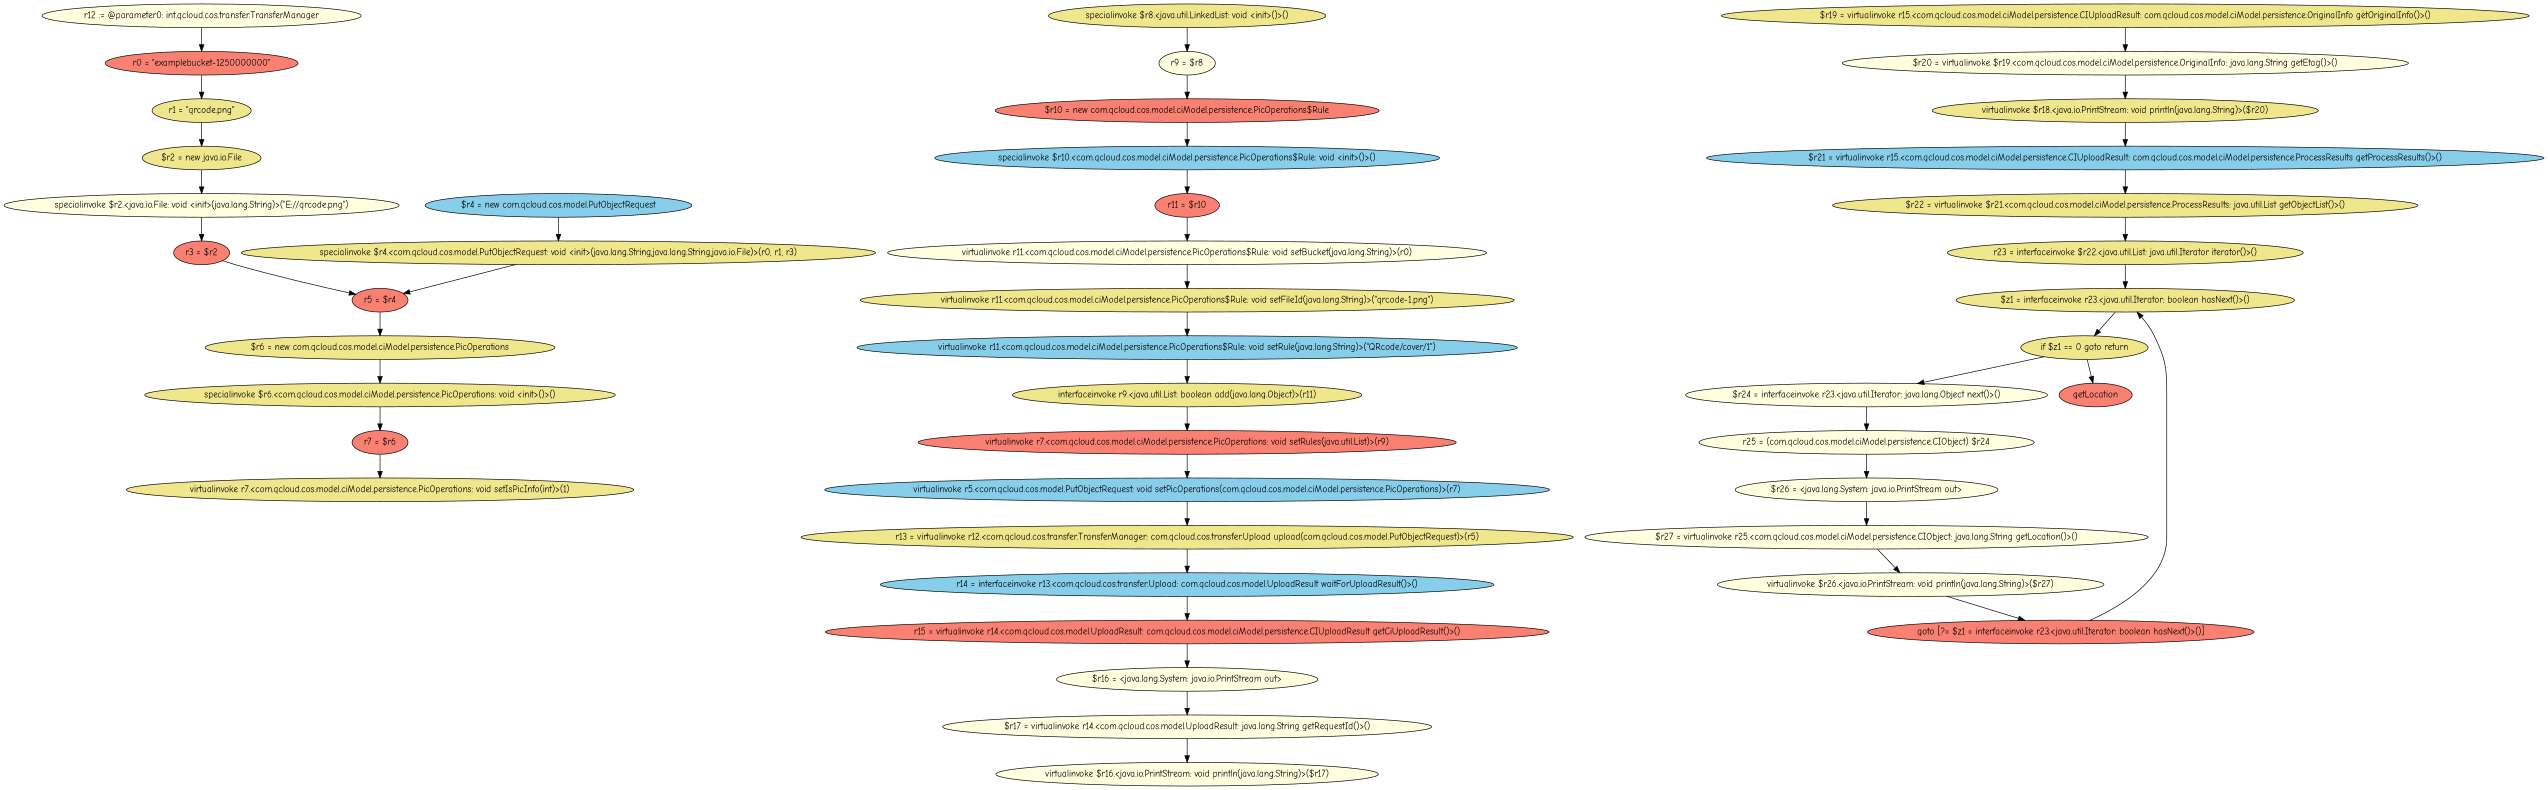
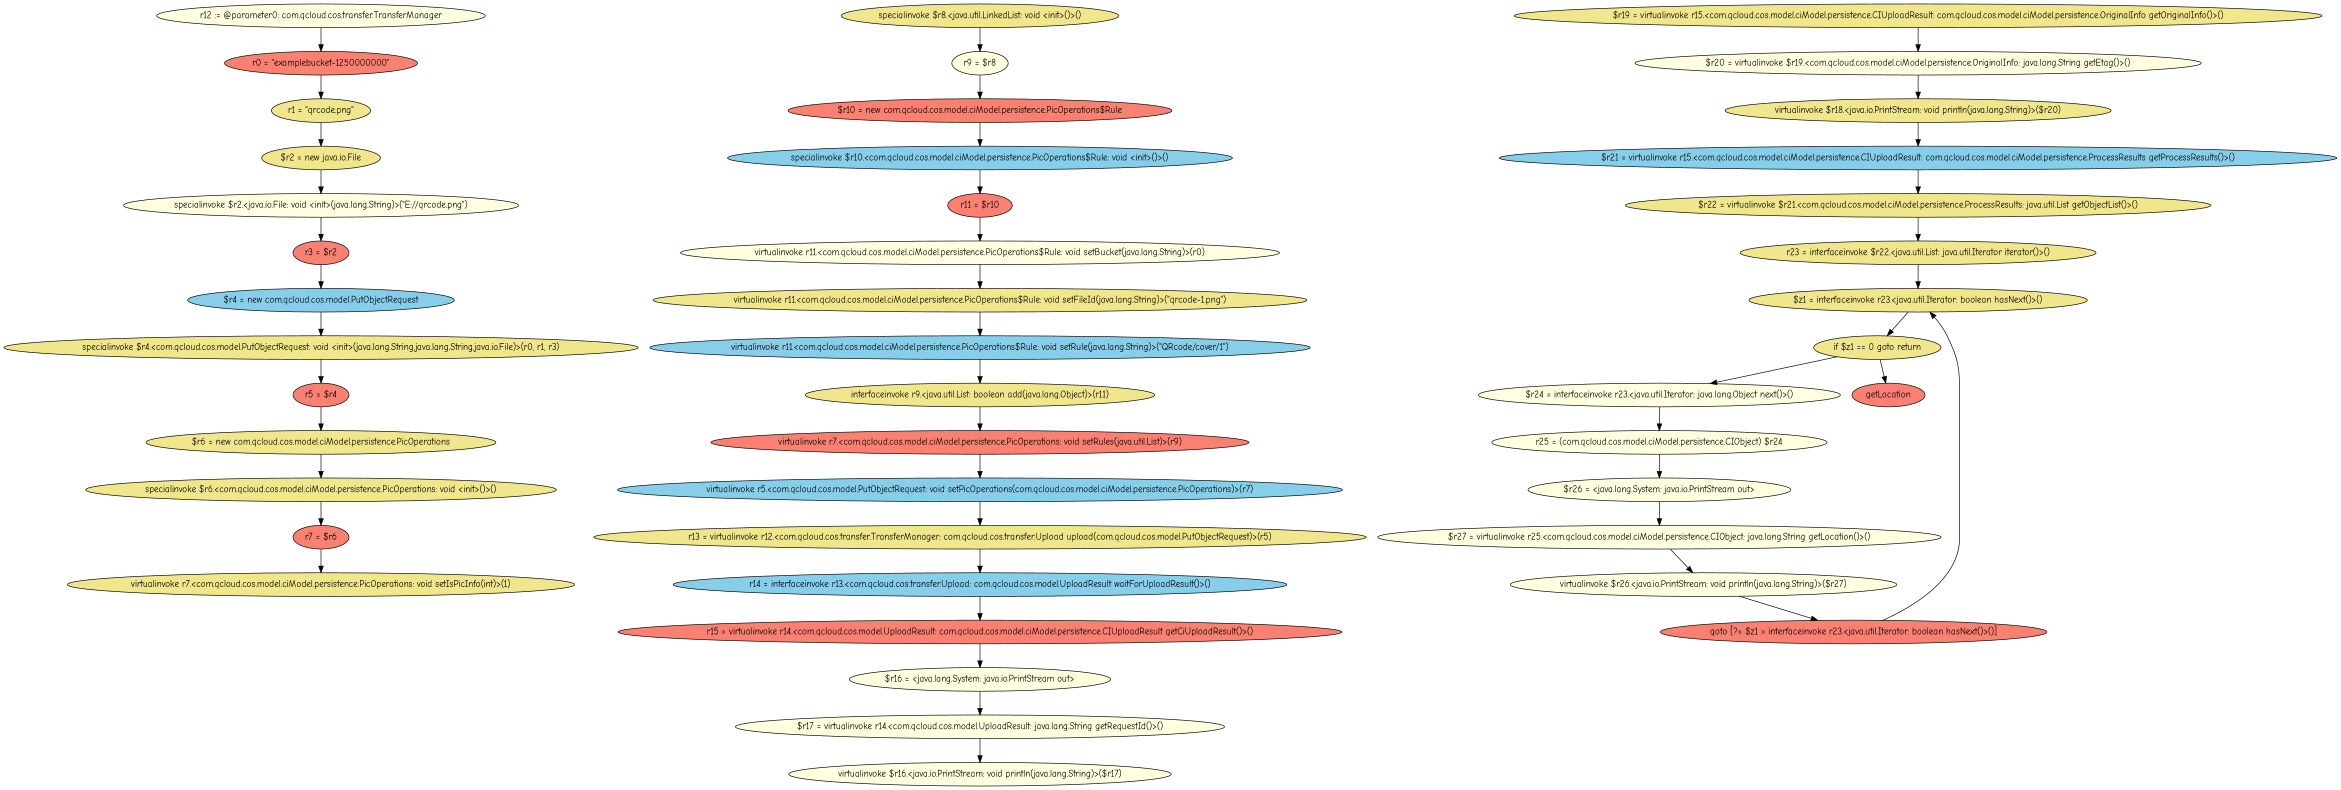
  digraph {
    fontname="Comic Neue"
    node [fillcolor=khaki fontname="Comic Neue" style=filled]
    edge [fontname="Comic Neue"]
-   "r12 := @parameter0: com.qcloud.cos.transfer.TransferManager" [fillcolor=lightyellow label="r12 := @parameter0: int.qcloud.cos.transfer.TransferManager"]
+   "r12 := @parameter0: com.qcloud.cos.transfer.TransferManager" [fillcolor=lightyellow]
    "r0 = \"examplebucket-1250000000\"" [fillcolor=salmon]
    "r1 = \"qrcode.png\""
    "$r2 = new java.io.File"
    "specialinvoke $r2.<java.io.File: void <init>(java.lang.String)>(\"E://qrcode.png\")" [fillcolor=lightyellow]
    "r3 = $r2" [fillcolor=salmon]
    "$r4 = new com.qcloud.cos.model.PutObjectRequest" [fillcolor=skyblue]
    "specialinvoke $r4.<com.qcloud.cos.model.PutObjectRequest: void <init>(java.lang.String,java.lang.String,java.io.File)>(r0, r1, r3)"
    "r5 = $r4" [fillcolor=salmon]
    "$r6 = new com.qcloud.cos.model.ciModel.persistence.PicOperations"
    "specialinvoke $r6.<com.qcloud.cos.model.ciModel.persistence.PicOperations: void <init>()>()"
    "r7 = $r6" [fillcolor=salmon]
    "virtualinvoke r7.<com.qcloud.cos.model.ciModel.persistence.PicOperations: void setIsPicInfo(int)>(1)"
    "r9 = $r8" [fillcolor=lightyellow]
    "specialinvoke $r8.<java.util.LinkedList: void <init>()>()"
    "$r10 = new com.qcloud.cos.model.ciModel.persistence.PicOperations$Rule" [fillcolor=salmon]
    "specialinvoke $r10.<com.qcloud.cos.model.ciModel.persistence.PicOperations$Rule: void <init>()>()" [fillcolor=skyblue]
    "r11 = $r10" [fillcolor=salmon]
    "virtualinvoke r11.<com.qcloud.cos.model.ciModel.persistence.PicOperations$Rule: void setBucket(java.lang.String)>(r0)" [fillcolor=lightyellow]
    "virtualinvoke r11.<com.qcloud.cos.model.ciModel.persistence.PicOperations$Rule: void setFileId(java.lang.String)>(\"qrcode-1.png\")"
    "virtualinvoke r11.<com.qcloud.cos.model.ciModel.persistence.PicOperations$Rule: void setRule(java.lang.String)>(\"QRcode/cover/1\")" [fillcolor=skyblue]
    "interfaceinvoke r9.<java.util.List: boolean add(java.lang.Object)>(r11)"
    "virtualinvoke r7.<com.qcloud.cos.model.ciModel.persistence.PicOperations: void setRules(java.util.List)>(r9)" [fillcolor=salmon]
    "virtualinvoke r5.<com.qcloud.cos.model.PutObjectRequest: void setPicOperations(com.qcloud.cos.model.ciModel.persistence.PicOperations)>(r7)" [fillcolor=skyblue]
    "r13 = virtualinvoke r12.<com.qcloud.cos.transfer.TransferManager: com.qcloud.cos.transfer.Upload upload(com.qcloud.cos.model.PutObjectRequest)>(r5)"
    "r14 = interfaceinvoke r13.<com.qcloud.cos.transfer.Upload: com.qcloud.cos.model.UploadResult waitForUploadResult()>()" [fillcolor=skyblue]
    "r15 = virtualinvoke r14.<com.qcloud.cos.model.UploadResult: com.qcloud.cos.model.ciModel.persistence.CIUploadResult getCiUploadResult()>()" [fillcolor=salmon]
    "$r16 = <java.lang.System: java.io.PrintStream out>" [fillcolor=lightyellow]
    "$r17 = virtualinvoke r14.<com.qcloud.cos.model.UploadResult: java.lang.String getRequestId()>()" [fillcolor=lightyellow]
    "virtualinvoke $r16.<java.io.PrintStream: void println(java.lang.String)>($r17)" [fillcolor=lightyellow]
    "$r20 = virtualinvoke $r19.<com.qcloud.cos.model.ciModel.persistence.OriginalInfo: java.lang.String getEtag()>()" [fillcolor=lightyellow]
    "$r19 = virtualinvoke r15.<com.qcloud.cos.model.ciModel.persistence.CIUploadResult: com.qcloud.cos.model.ciModel.persistence.OriginalInfo getOriginalInfo()>()"
    "virtualinvoke $r18.<java.io.PrintStream: void println(java.lang.String)>($r20)"
    "$r21 = virtualinvoke r15.<com.qcloud.cos.model.ciModel.persistence.CIUploadResult: com.qcloud.cos.model.ciModel.persistence.ProcessResults getProcessResults()>()" [fillcolor=skyblue]
    "$r22 = virtualinvoke $r21.<com.qcloud.cos.model.ciModel.persistence.ProcessResults: java.util.List getObjectList()>()"
    "r23 = interfaceinvoke $r22.<java.util.List: java.util.Iterator iterator()>()"
    "$z1 = interfaceinvoke r23.<java.util.Iterator: boolean hasNext()>()"
    "if $z1 == 0 goto return"
    "$r24 = interfaceinvoke r23.<java.util.Iterator: java.lang.Object next()>()" [fillcolor=lightyellow]
    n40 [fillcolor=salmon label=getLocation]
    "r25 = (com.qcloud.cos.model.ciModel.persistence.CIObject) $r24" [fillcolor=lightyellow]
    "$r26 = <java.lang.System: java.io.PrintStream out>" [fillcolor=lightyellow]
    "$r27 = virtualinvoke r25.<com.qcloud.cos.model.ciModel.persistence.CIObject: java.lang.String getLocation()>()" [fillcolor=lightyellow]
    "virtualinvoke $r26.<java.io.PrintStream: void println(java.lang.String)>($r27)" [fillcolor=lightyellow]
    "goto [?= $z1 = interfaceinvoke r23.<java.util.Iterator: boolean hasNext()>()]" [fillcolor=salmon]
    "r12 := @parameter0: com.qcloud.cos.transfer.TransferManager" -> "r0 = \"examplebucket-1250000000\""
    "r0 = \"examplebucket-1250000000\"" -> "r1 = \"qrcode.png\""
    "r1 = \"qrcode.png\"" -> "$r2 = new java.io.File"
    "$r2 = new java.io.File" -> "specialinvoke $r2.<java.io.File: void <init>(java.lang.String)>(\"E://qrcode.png\")"
    "specialinvoke $r2.<java.io.File: void <init>(java.lang.String)>(\"E://qrcode.png\")" -> "r3 = $r2"
-   "r3 = $r2" -> "r5 = $r4"
+   "r3 = $r2" -> "$r4 = new com.qcloud.cos.model.PutObjectRequest"
    "$r4 = new com.qcloud.cos.model.PutObjectRequest" -> "specialinvoke $r4.<com.qcloud.cos.model.PutObjectRequest: void <init>(java.lang.String,java.lang.String,java.io.File)>(r0, r1, r3)"
    "specialinvoke $r4.<com.qcloud.cos.model.PutObjectRequest: void <init>(java.lang.String,java.lang.String,java.io.File)>(r0, r1, r3)" -> "r5 = $r4"
    "r5 = $r4" -> "$r6 = new com.qcloud.cos.model.ciModel.persistence.PicOperations"
    "$r6 = new com.qcloud.cos.model.ciModel.persistence.PicOperations" -> "specialinvoke $r6.<com.qcloud.cos.model.ciModel.persistence.PicOperations: void <init>()>()"
    "specialinvoke $r6.<com.qcloud.cos.model.ciModel.persistence.PicOperations: void <init>()>()" -> "r7 = $r6"
    "r7 = $r6" -> "virtualinvoke r7.<com.qcloud.cos.model.ciModel.persistence.PicOperations: void setIsPicInfo(int)>(1)"
    "r9 = $r8" -> "$r10 = new com.qcloud.cos.model.ciModel.persistence.PicOperations$Rule"
    "specialinvoke $r8.<java.util.LinkedList: void <init>()>()" -> "r9 = $r8"
    "$r10 = new com.qcloud.cos.model.ciModel.persistence.PicOperations$Rule" -> "specialinvoke $r10.<com.qcloud.cos.model.ciModel.persistence.PicOperations$Rule: void <init>()>()"
    "specialinvoke $r10.<com.qcloud.cos.model.ciModel.persistence.PicOperations$Rule: void <init>()>()" -> "r11 = $r10"
    "r11 = $r10" -> "virtualinvoke r11.<com.qcloud.cos.model.ciModel.persistence.PicOperations$Rule: void setBucket(java.lang.String)>(r0)"
    "virtualinvoke r11.<com.qcloud.cos.model.ciModel.persistence.PicOperations$Rule: void setBucket(java.lang.String)>(r0)" -> "virtualinvoke r11.<com.qcloud.cos.model.ciModel.persistence.PicOperations$Rule: void setFileId(java.lang.String)>(\"qrcode-1.png\")"
    "virtualinvoke r11.<com.qcloud.cos.model.ciModel.persistence.PicOperations$Rule: void setFileId(java.lang.String)>(\"qrcode-1.png\")" -> "virtualinvoke r11.<com.qcloud.cos.model.ciModel.persistence.PicOperations$Rule: void setRule(java.lang.String)>(\"QRcode/cover/1\")"
    "virtualinvoke r11.<com.qcloud.cos.model.ciModel.persistence.PicOperations$Rule: void setRule(java.lang.String)>(\"QRcode/cover/1\")" -> "interfaceinvoke r9.<java.util.List: boolean add(java.lang.Object)>(r11)"
    "interfaceinvoke r9.<java.util.List: boolean add(java.lang.Object)>(r11)" -> "virtualinvoke r7.<com.qcloud.cos.model.ciModel.persistence.PicOperations: void setRules(java.util.List)>(r9)"
    "virtualinvoke r7.<com.qcloud.cos.model.ciModel.persistence.PicOperations: void setRules(java.util.List)>(r9)" -> "virtualinvoke r5.<com.qcloud.cos.model.PutObjectRequest: void setPicOperations(com.qcloud.cos.model.ciModel.persistence.PicOperations)>(r7)"
    "virtualinvoke r5.<com.qcloud.cos.model.PutObjectRequest: void setPicOperations(com.qcloud.cos.model.ciModel.persistence.PicOperations)>(r7)" -> "r13 = virtualinvoke r12.<com.qcloud.cos.transfer.TransferManager: com.qcloud.cos.transfer.Upload upload(com.qcloud.cos.model.PutObjectRequest)>(r5)"
    "r13 = virtualinvoke r12.<com.qcloud.cos.transfer.TransferManager: com.qcloud.cos.transfer.Upload upload(com.qcloud.cos.model.PutObjectRequest)>(r5)" -> "r14 = interfaceinvoke r13.<com.qcloud.cos.transfer.Upload: com.qcloud.cos.model.UploadResult waitForUploadResult()>()"
    "r14 = interfaceinvoke r13.<com.qcloud.cos.transfer.Upload: com.qcloud.cos.model.UploadResult waitForUploadResult()>()" -> "r15 = virtualinvoke r14.<com.qcloud.cos.model.UploadResult: com.qcloud.cos.model.ciModel.persistence.CIUploadResult getCiUploadResult()>()"
    "r15 = virtualinvoke r14.<com.qcloud.cos.model.UploadResult: com.qcloud.cos.model.ciModel.persistence.CIUploadResult getCiUploadResult()>()" -> "$r16 = <java.lang.System: java.io.PrintStream out>"
    "$r16 = <java.lang.System: java.io.PrintStream out>" -> "$r17 = virtualinvoke r14.<com.qcloud.cos.model.UploadResult: java.lang.String getRequestId()>()"
    "$r17 = virtualinvoke r14.<com.qcloud.cos.model.UploadResult: java.lang.String getRequestId()>()" -> "virtualinvoke $r16.<java.io.PrintStream: void println(java.lang.String)>($r17)"
    "$r20 = virtualinvoke $r19.<com.qcloud.cos.model.ciModel.persistence.OriginalInfo: java.lang.String getEtag()>()" -> "virtualinvoke $r18.<java.io.PrintStream: void println(java.lang.String)>($r20)"
    "$r19 = virtualinvoke r15.<com.qcloud.cos.model.ciModel.persistence.CIUploadResult: com.qcloud.cos.model.ciModel.persistence.OriginalInfo getOriginalInfo()>()" -> "$r20 = virtualinvoke $r19.<com.qcloud.cos.model.ciModel.persistence.OriginalInfo: java.lang.String getEtag()>()"
    "virtualinvoke $r18.<java.io.PrintStream: void println(java.lang.String)>($r20)" -> "$r21 = virtualinvoke r15.<com.qcloud.cos.model.ciModel.persistence.CIUploadResult: com.qcloud.cos.model.ciModel.persistence.ProcessResults getProcessResults()>()"
    "$r21 = virtualinvoke r15.<com.qcloud.cos.model.ciModel.persistence.CIUploadResult: com.qcloud.cos.model.ciModel.persistence.ProcessResults getProcessResults()>()" -> "$r22 = virtualinvoke $r21.<com.qcloud.cos.model.ciModel.persistence.ProcessResults: java.util.List getObjectList()>()"
    "$r22 = virtualinvoke $r21.<com.qcloud.cos.model.ciModel.persistence.ProcessResults: java.util.List getObjectList()>()" -> "r23 = interfaceinvoke $r22.<java.util.List: java.util.Iterator iterator()>()"
    "r23 = interfaceinvoke $r22.<java.util.List: java.util.Iterator iterator()>()" -> "$z1 = interfaceinvoke r23.<java.util.Iterator: boolean hasNext()>()"
    "$z1 = interfaceinvoke r23.<java.util.Iterator: boolean hasNext()>()" -> "if $z1 == 0 goto return"
    "if $z1 == 0 goto return" -> "$r24 = interfaceinvoke r23.<java.util.Iterator: java.lang.Object next()>()"
    "if $z1 == 0 goto return" -> n40
    "$r24 = interfaceinvoke r23.<java.util.Iterator: java.lang.Object next()>()" -> "r25 = (com.qcloud.cos.model.ciModel.persistence.CIObject) $r24"
    "r25 = (com.qcloud.cos.model.ciModel.persistence.CIObject) $r24" -> "$r26 = <java.lang.System: java.io.PrintStream out>"
    "$r26 = <java.lang.System: java.io.PrintStream out>" -> "$r27 = virtualinvoke r25.<com.qcloud.cos.model.ciModel.persistence.CIObject: java.lang.String getLocation()>()"
    "$r27 = virtualinvoke r25.<com.qcloud.cos.model.ciModel.persistence.CIObject: java.lang.String getLocation()>()" -> "virtualinvoke $r26.<java.io.PrintStream: void println(java.lang.String)>($r27)"
    "virtualinvoke $r26.<java.io.PrintStream: void println(java.lang.String)>($r27)" -> "goto [?= $z1 = interfaceinvoke r23.<java.util.Iterator: boolean hasNext()>()]"
    "goto [?= $z1 = interfaceinvoke r23.<java.util.Iterator: boolean hasNext()>()]" -> "$z1 = interfaceinvoke r23.<java.util.Iterator: boolean hasNext()>()"
  }
